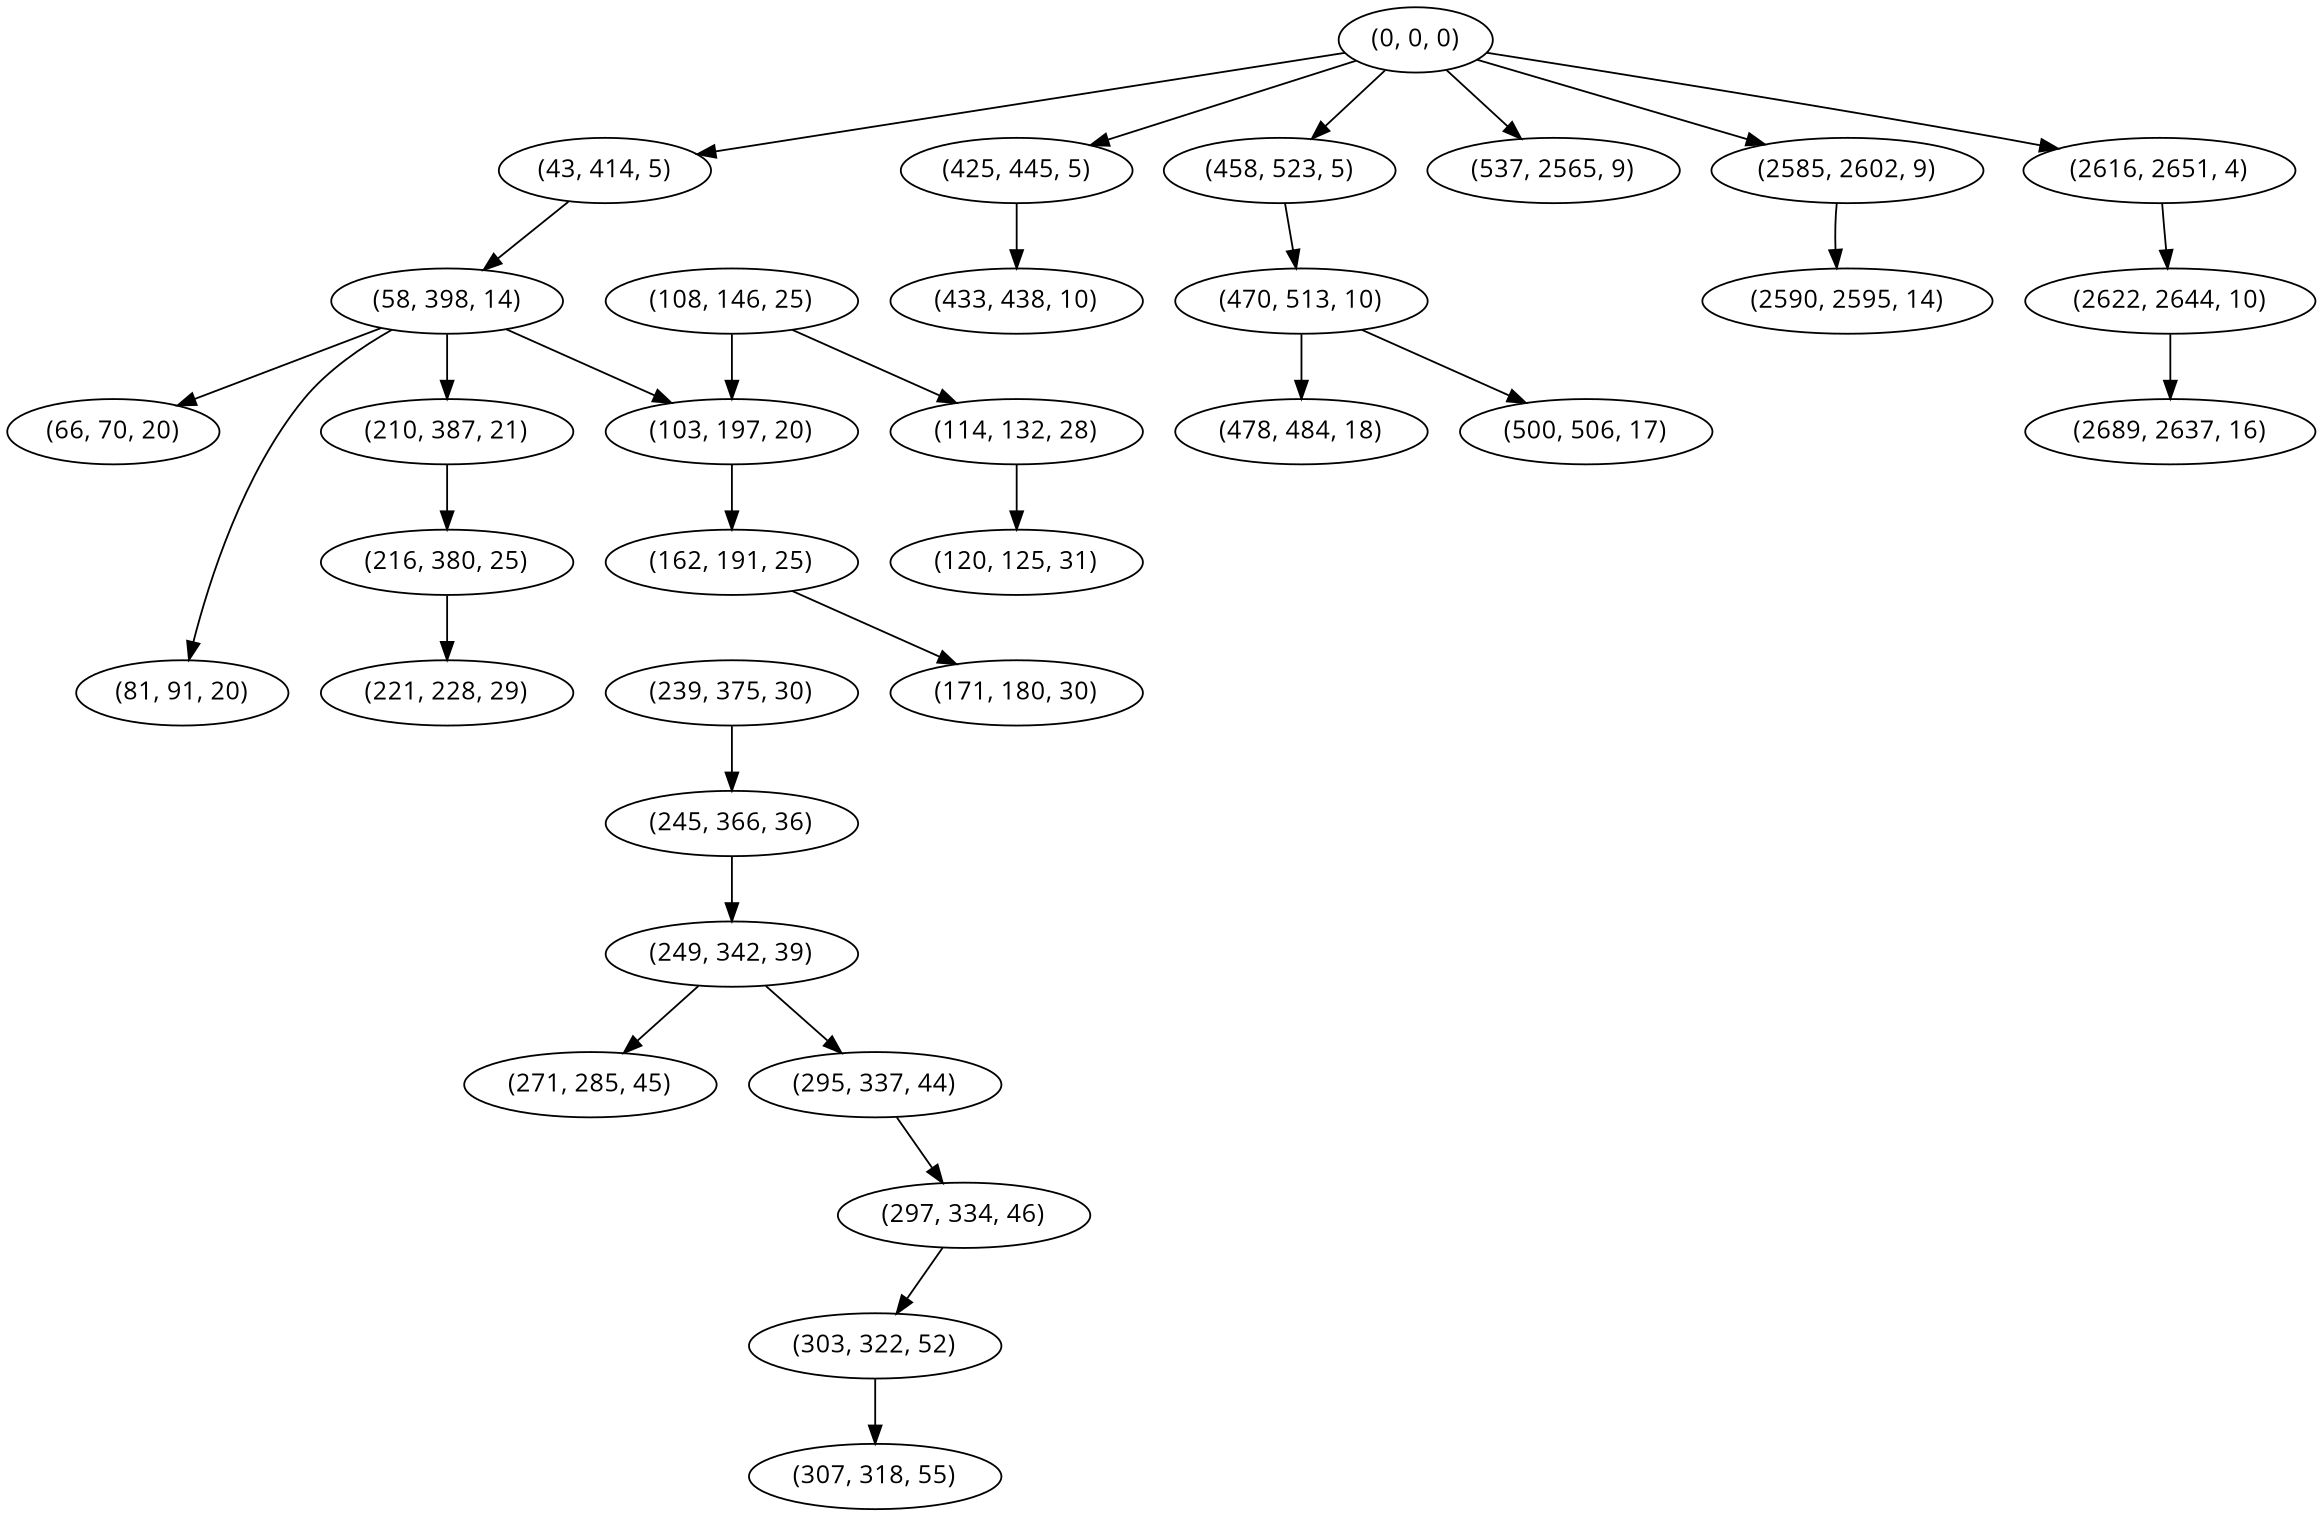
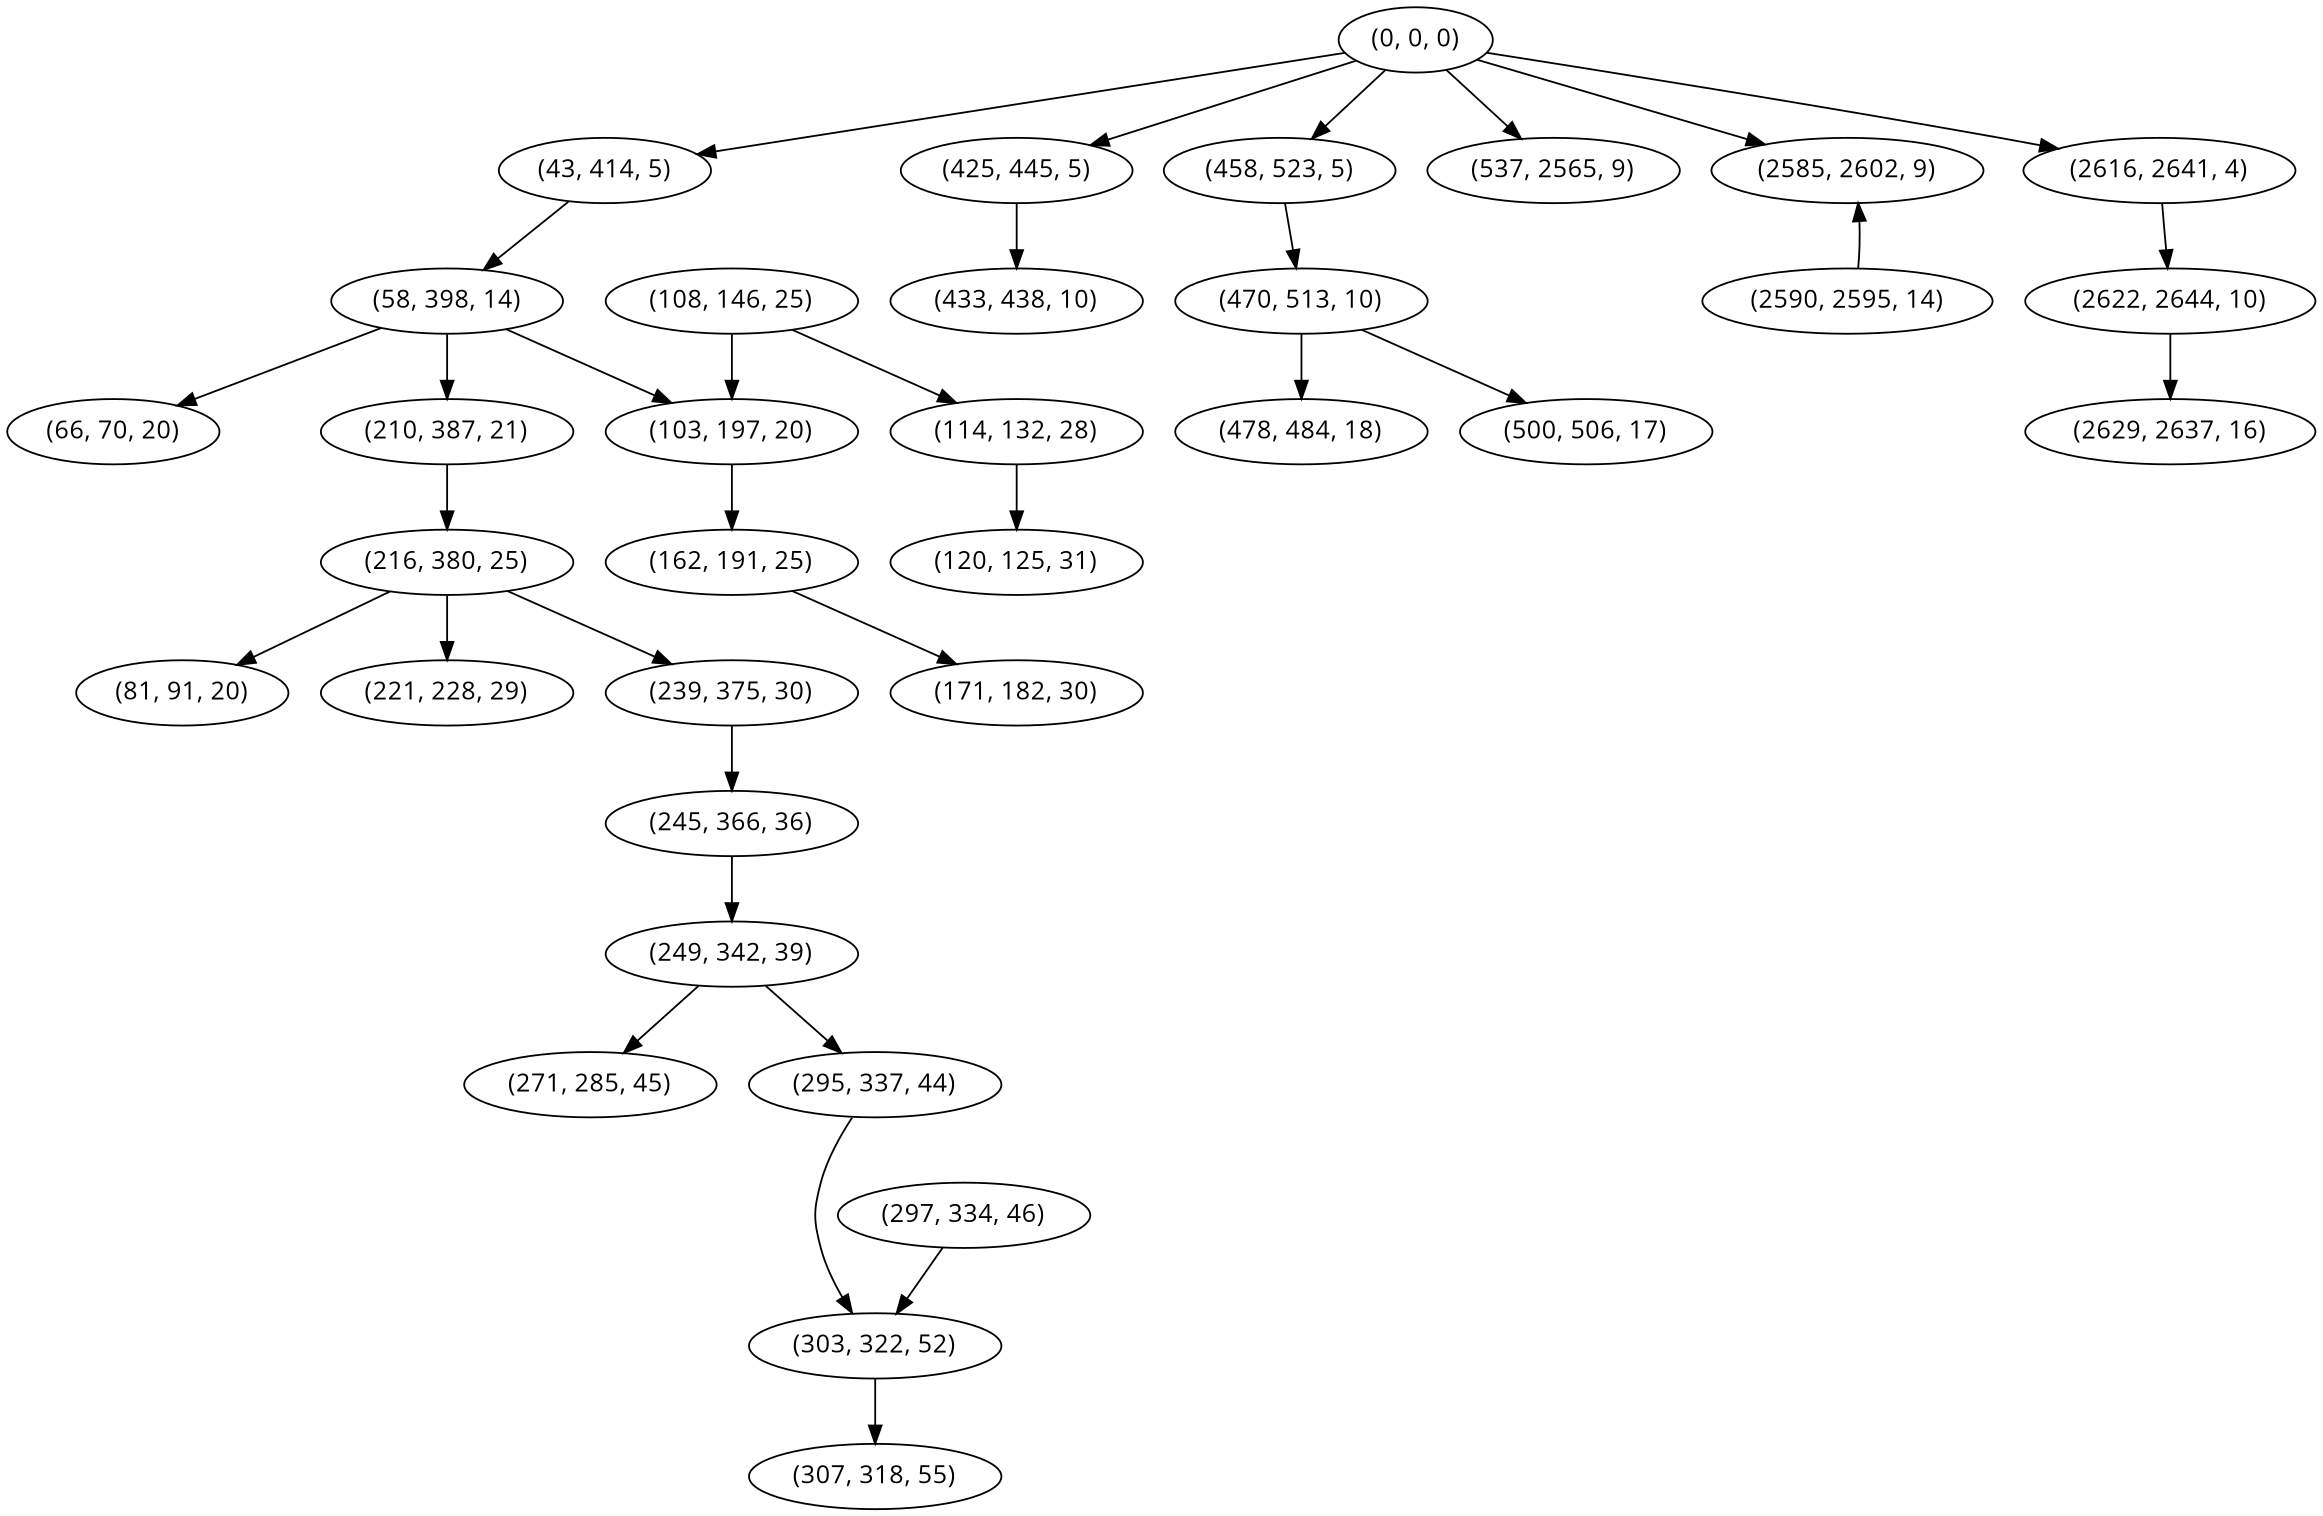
  digraph {
    fontname="Open Sans"
    node [fontname="Open Sans"]
    edge [fontname="Open Sans"]
    "(0, 0, 0)"
    "(43, 414, 5)"
    "(425, 445, 5)"
    "(458, 523, 5)"
    "(537, 2565, 9)"
    "(2585, 2602, 9)"
-   "(2616, 2651, 4)"
+   "(2616, 2651, 4)" [label="(2616, 2641, 4)"]
    "(58, 398, 14)"
    "(433, 438, 10)"
    "(470, 513, 10)"
    "(2590, 2595, 14)"
    "(2622, 2644, 10)"
    "(66, 70, 20)"
    "(81, 91, 20)"
    "(103, 197, 20)"
    "(210, 387, 21)"
    "(162, 191, 25)"
    "(216, 380, 25)"
    "(108, 146, 25)"
    "(114, 132, 28)"
-   "(171, 180, 30)"
+   "(171, 180, 30)" [label="(171, 182, 30)"]
    "(120, 125, 31)"
    "(221, 228, 29)"
    "(239, 375, 30)"
    "(245, 366, 36)"
    "(249, 342, 39)"
    "(271, 285, 45)"
    "(295, 337, 44)"
    "(297, 334, 46)"
    "(303, 322, 52)"
    "(307, 318, 55)"
    "(478, 484, 18)"
    "(500, 506, 17)"
-   "(2629, 2637, 16)" [label="(2689, 2637, 16)"]
+   "(2629, 2637, 16)"
    "(0, 0, 0)" -> "(43, 414, 5)"
    "(0, 0, 0)" -> "(425, 445, 5)"
    "(0, 0, 0)" -> "(458, 523, 5)"
    "(0, 0, 0)" -> "(537, 2565, 9)"
    "(0, 0, 0)" -> "(2585, 2602, 9)"
    "(0, 0, 0)" -> "(2616, 2651, 4)"
    "(43, 414, 5)" -> "(58, 398, 14)"
    "(425, 445, 5)" -> "(433, 438, 10)"
    "(458, 523, 5)" -> "(470, 513, 10)"
-   "(2585, 2602, 9)" -> "(2590, 2595, 14)"
+   "(2590, 2595, 14)" -> "(2585, 2602, 9)"
    "(2616, 2651, 4)" -> "(2622, 2644, 10)"
    "(58, 398, 14)" -> "(66, 70, 20)"
-   "(58, 398, 14)" -> "(81, 91, 20)"
+   "(216, 380, 25)" -> "(81, 91, 20)"
    "(58, 398, 14)" -> "(103, 197, 20)"
    "(58, 398, 14)" -> "(210, 387, 21)"
    "(470, 513, 10)" -> "(478, 484, 18)"
    "(470, 513, 10)" -> "(500, 506, 17)"
    "(2622, 2644, 10)" -> "(2629, 2637, 16)"
    "(103, 197, 20)" -> "(162, 191, 25)"
    "(210, 387, 21)" -> "(216, 380, 25)"
    "(162, 191, 25)" -> "(171, 180, 30)"
    "(216, 380, 25)" -> "(221, 228, 29)"
+   "(216, 380, 25)" -> "(239, 375, 30)"
    "(108, 146, 25)" -> "(103, 197, 20)"
    "(108, 146, 25)" -> "(114, 132, 28)"
    "(114, 132, 28)" -> "(120, 125, 31)"
    "(239, 375, 30)" -> "(245, 366, 36)"
    "(245, 366, 36)" -> "(249, 342, 39)"
    "(249, 342, 39)" -> "(271, 285, 45)"
    "(249, 342, 39)" -> "(295, 337, 44)"
-   "(295, 337, 44)" -> "(297, 334, 46)"
+   "(295, 337, 44)" -> "(303, 322, 52)"
    "(297, 334, 46)" -> "(303, 322, 52)"
    "(303, 322, 52)" -> "(307, 318, 55)"
  }
